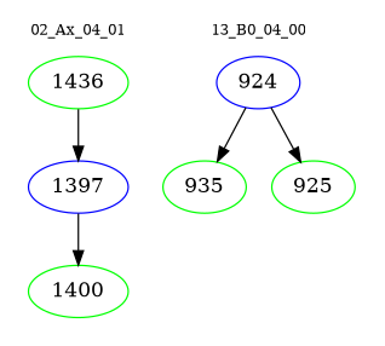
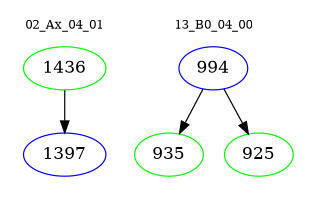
  digraph {
    node [color=green]
    edge [color=black]
    n1 [color=blue label=1397]
-   n2 [label=1400]
    n3 [label=1436]
-   n4 [color=blue label=924]
+   n4 [color=blue label=994]
    n5 [label=935]
    n6 [label=925]
    subgraph cluster_1 {
      color=white
      fontsize=10
      label="02_Ax_04_01"
      n1
-     n2
      n3
    }
    subgraph cluster_2 {
      color=white
      fontsize=10
      label="13_B0_04_00"
      n4
      n5
      n6
    }
-   n1 -> n2
    n3 -> n1
    n4 -> n5
    n4 -> n6
  }
